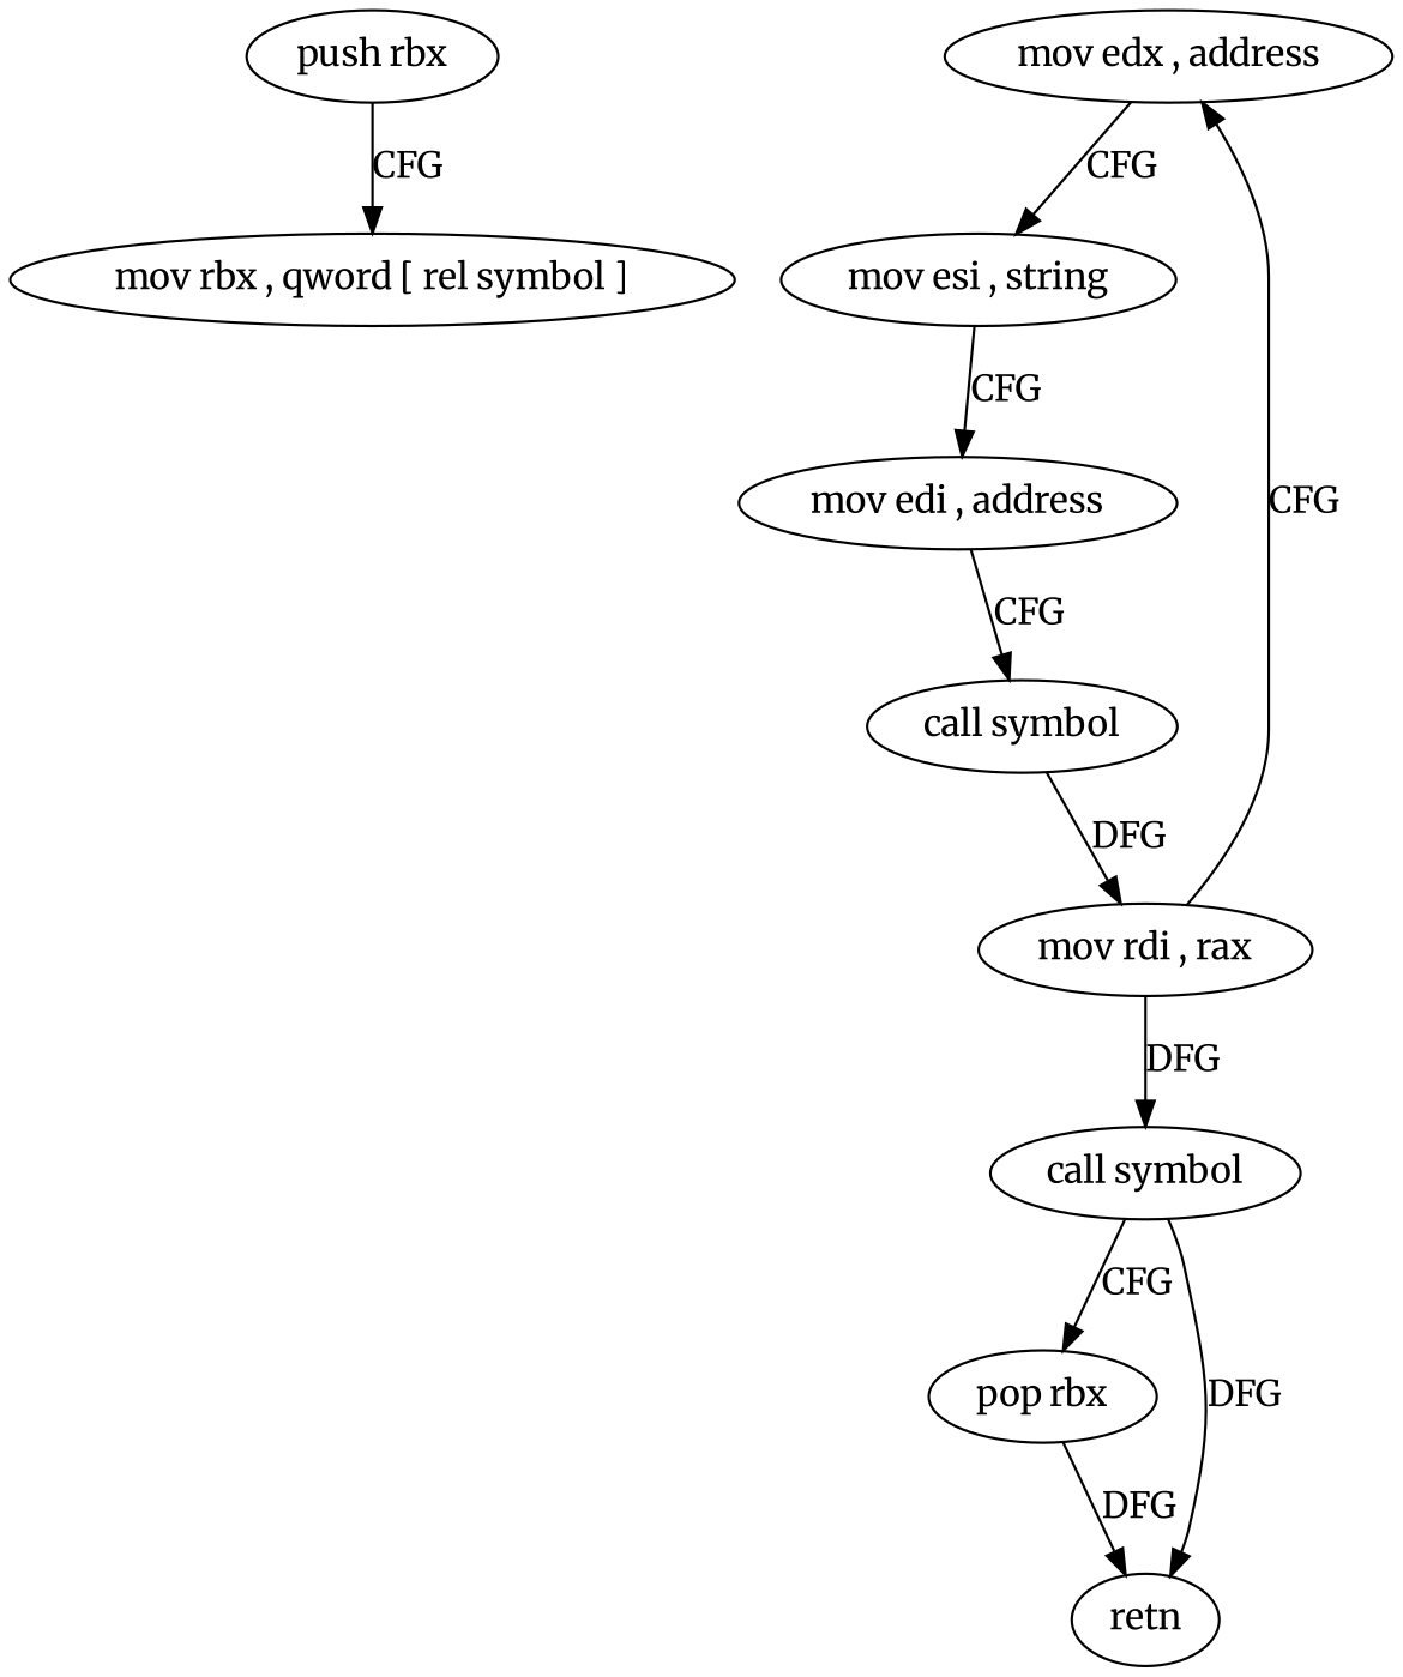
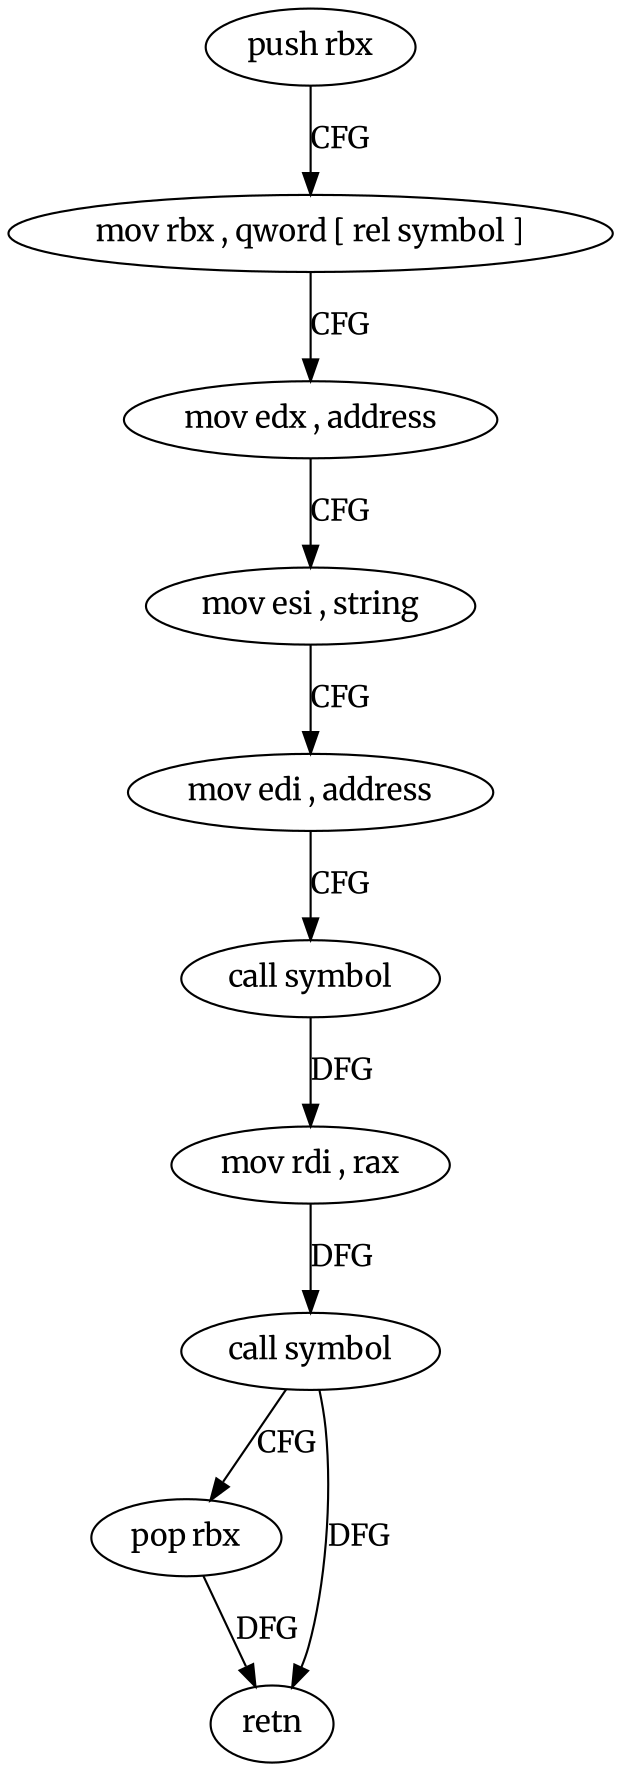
  digraph {
    fontname=Merriweather
    node [fontname=Merriweather]
    edge [fontname=Merriweather]
    n1 [label="push rbx"]
    n2 [label="mov rbx , qword [ rel symbol ]"]
    n3 [label="mov edx , address"]
    n4 [label="mov esi , string"]
    n5 [label="mov edi , address"]
    n6 [label="call symbol"]
    n7 [label="mov rdi , rax"]
    n8 [label="call symbol"]
    n9 [label="pop rbx"]
    n10 [label=retn]
    n1 -> n2 [label=CFG]
-   n7 -> n3 [label=CFG]
+   n2 -> n3 [label=CFG]
    n3 -> n4 [label=CFG]
    n4 -> n5 [label=CFG]
    n5 -> n6 [label=CFG]
    n6 -> n7 [label=DFG]
    n7 -> n8 [label=DFG]
    n8 -> n9 [label=CFG]
    n8 -> n10 [label=DFG]
    n9 -> n10 [label=DFG]
  }
